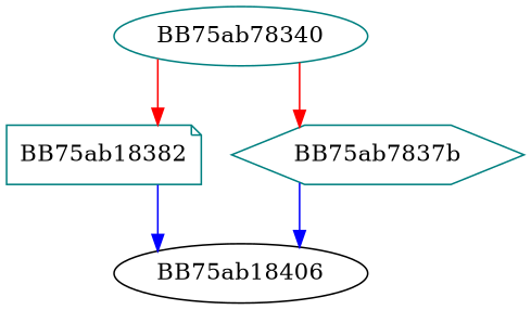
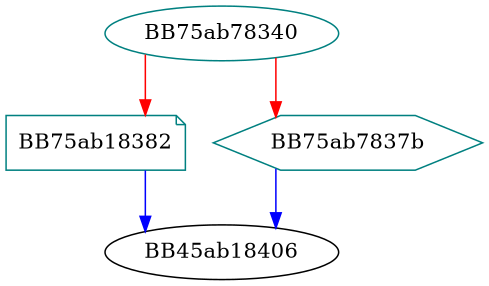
  digraph {
    splines=ortho
    node [color=teal shape=ellipse]
    edge [color=red]
    n1 [label=BB75ab78340]
    BB75ab18382 [shape=note]
    n3 [label=BB75ab7837b shape=hexagon]
-   BB75ab18406 [color=black]
+   BB75ab18406 [color=black label=BB45ab18406]
    n1 -> BB75ab18382
    n1 -> n3
    BB75ab18382 -> BB75ab18406 [color=blue]
    n3 -> BB75ab18406 [color=blue]
  }
